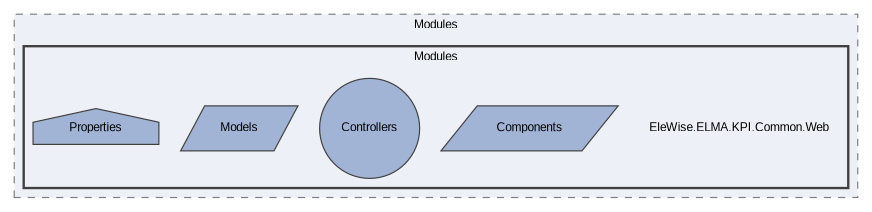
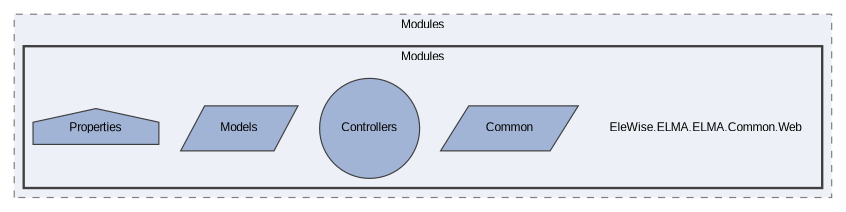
  digraph {
    compound=true
    fontname="Liberation Sans"
    node [fontname="Liberation Sans" fontsize=10 shape=parallelogram color=grey25 fillcolor="#a2b4d6" style=filled]
-   n1 [height=0.2 label="EleWise.ELMA.KPI.Common.Web" shape=plaintext width=0.4 color="" fillcolor="" style=""]
-   n2 [height=0.2 label=Components width=0.4]
+   n1 [height=0.2 label="EleWise.ELMA.ELMA.Common.Web" shape=plaintext width=0.4 color="" fillcolor="" style=""]
+   n2 [height=0.2 label=Common width=0.4]
    n3 [height=0.2 label=Controllers shape=circle width=0.4]
    n4 [height=0.2 label=Models width=0.4]
    n5 [height=0.2 label=Properties shape=house width=0.4]
    subgraph cluster_1 {
      bgcolor="#edf0f7"
      fontsize=10
      label=Modules
      pencolor=grey50
      style="filled,dashed"
      subgraph cluster_2 {
        bgcolor="#edf0f7"
        fontsize=10
        pencolor=grey25
        style="filled,bold"
        n1
        n2
        n3
        n4
        n5
      }
    }
  }
